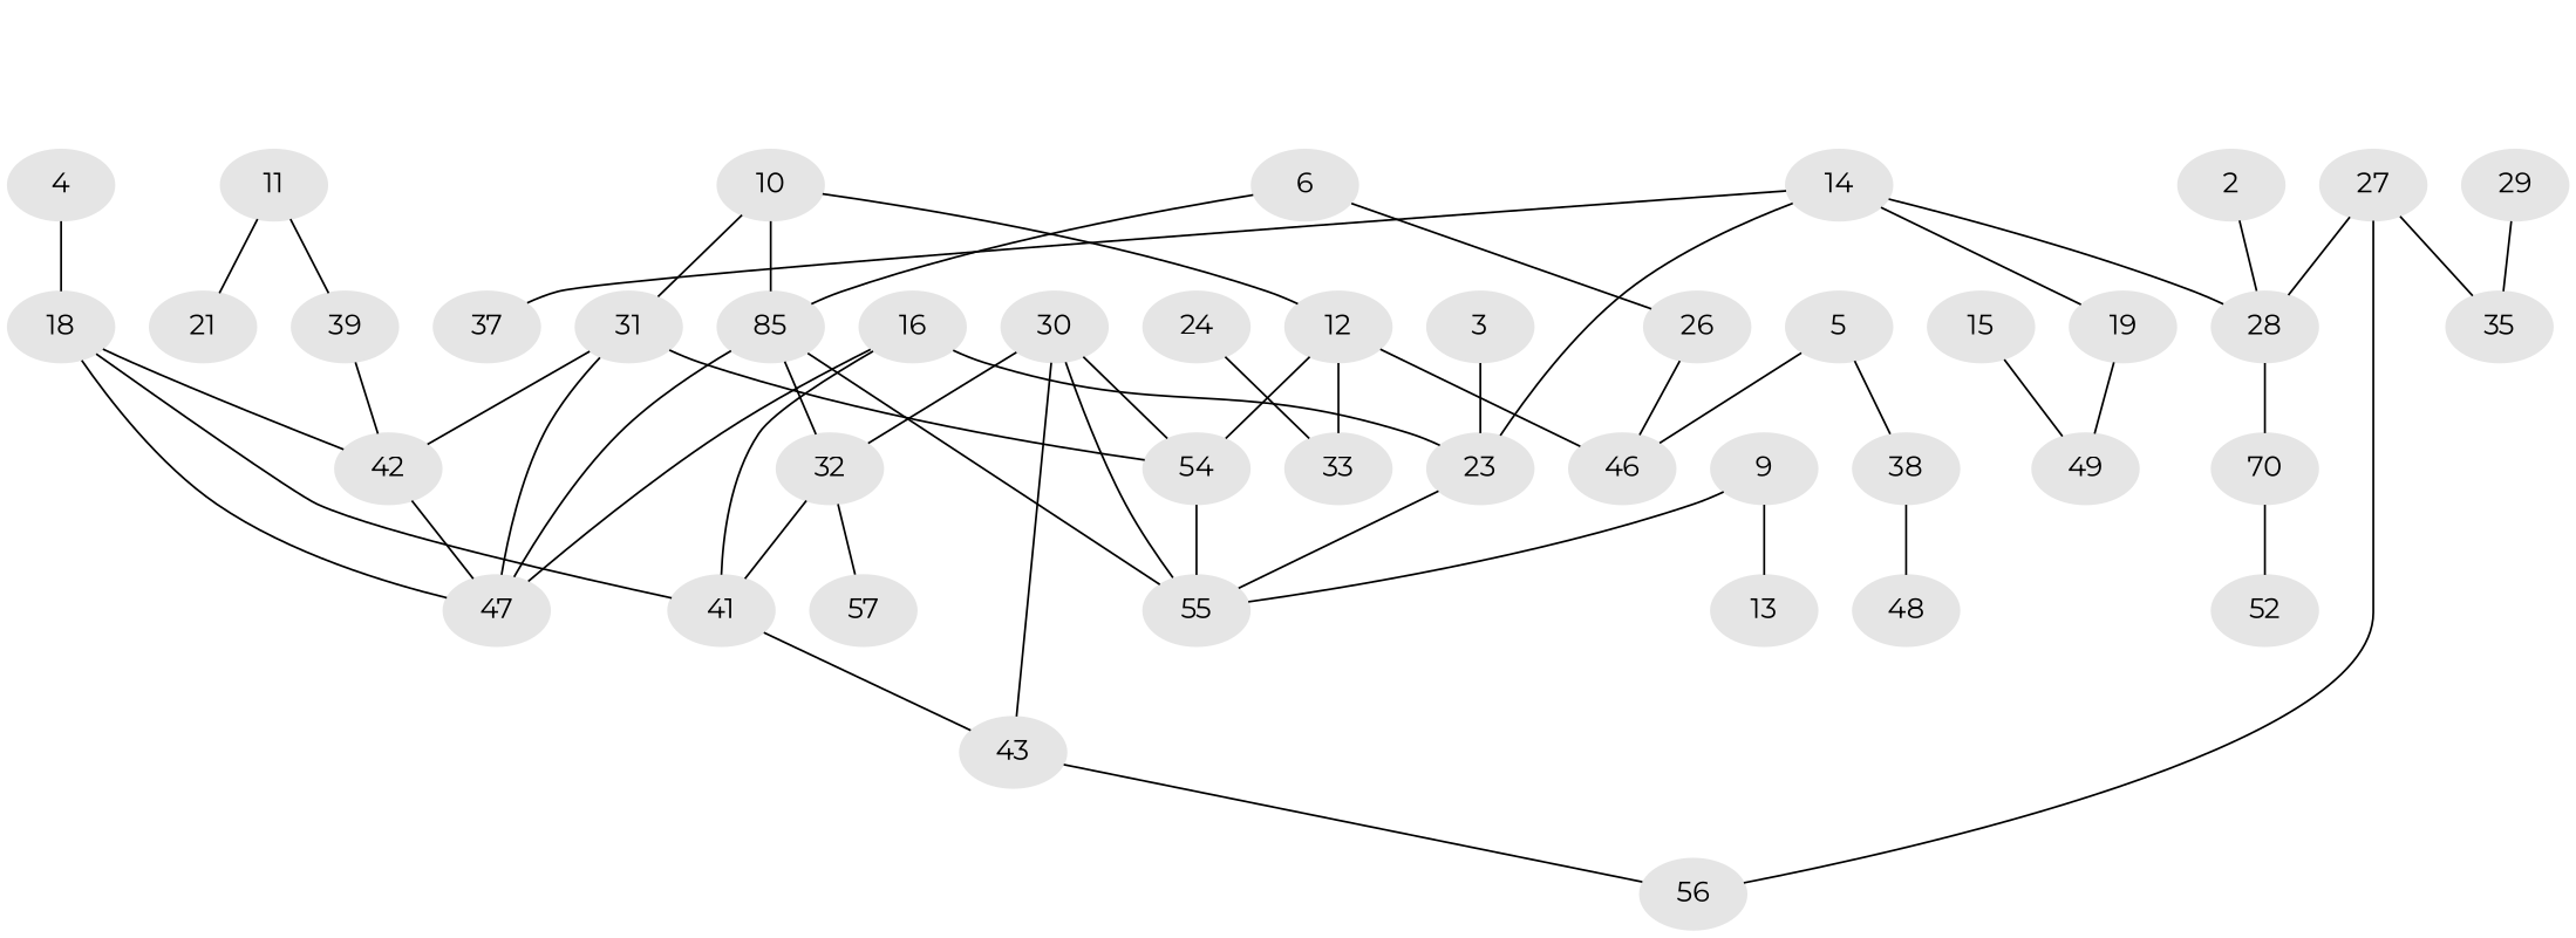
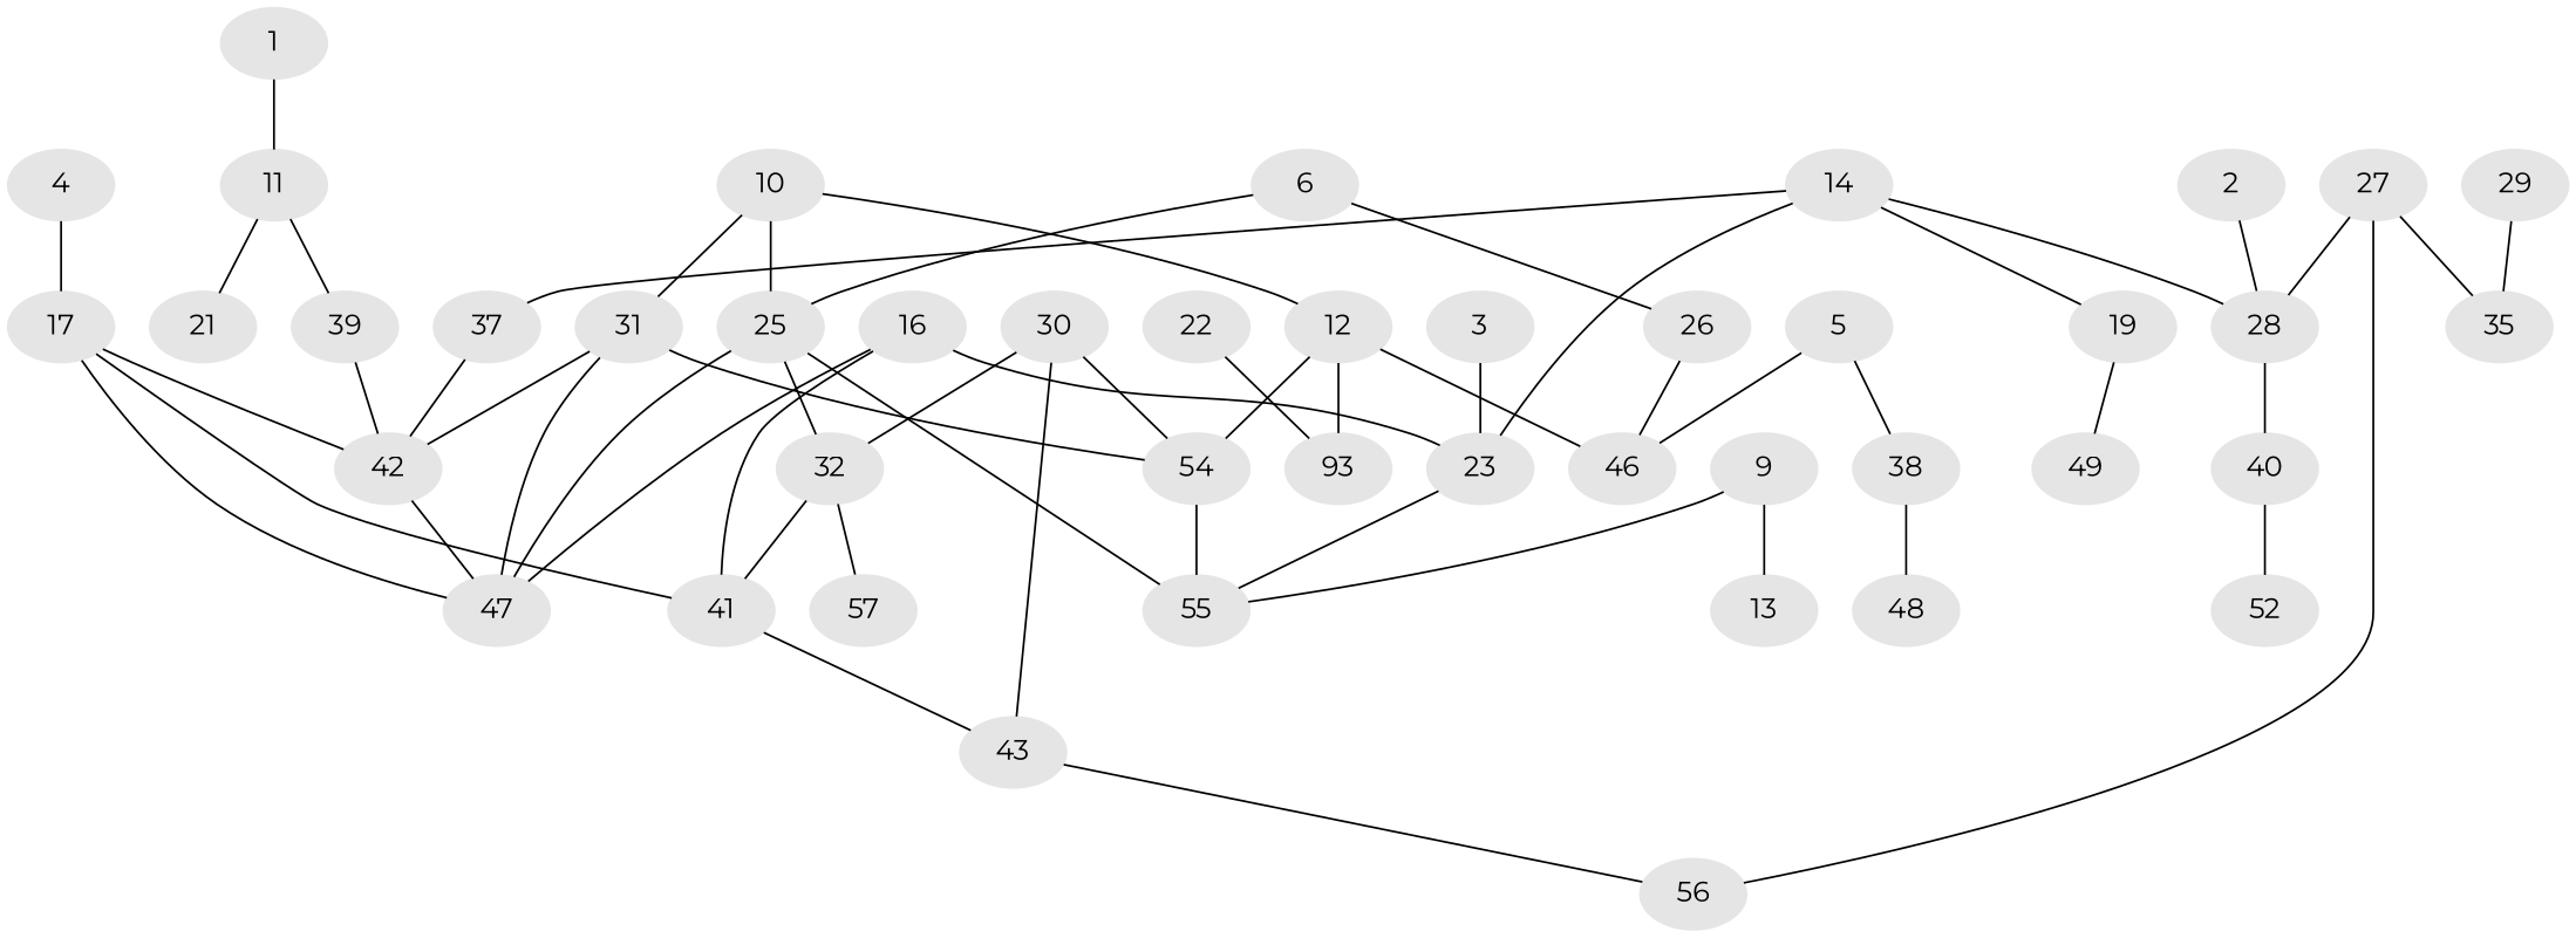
  graph {
    fontname=Montserrat
    node [color=gray90 fontname=Montserrat style=filled]
    edge [fontname=Montserrat weight=1.0]
+   1
    11
    21
    39
    2
    28
-   40 [label=70]
+   40
    3
    23
    55
    4
-   18
+   18 [label=17]
    41
    47
    42
    5
    38
    46
    48
    6
-   25 [label=85]
+   25
    26
    32
    9
    13
    10
    12
    31
-   33
+   33 [label=93]
    n30 [label=54]
    14
    19
    37
    49
-   15
    16
    43
-   22 [label=24]
+   22
    57
    29
    35
    27
    56
    52
    30
+   1 -- 11
    11 -- 21
    11 -- 39
    39 -- 42
    2 -- 28
    28 -- 40
    40 -- 52
    3 -- 23
    23 -- 55
    4 -- 18
    18 -- 41
    18 -- 47
    18 -- 42
    41 -- 43
    42 -- 47
    5 -- 38 [weight=2.0]
    5 -- 46
    38 -- 48
    6 -- 25
    6 -- 26
    25 -- 55
    25 -- 47
    25 -- 32
    26 -- 46
    32 -- 41
    32 -- 57
    9 -- 55
    9 -- 13
    10 -- 25
    10 -- 12
    10 -- 31
    12 -- 46
    12 -- 33 [weight=2.0]
    12 -- n30
    31 -- 47 [weight=2.0]
    31 -- 42
    31 -- n30
    n30 -- 55
    14 -- 28
    14 -- 23
    14 -- 19
    14 -- 37
    19 -- 49
-   15 -- 49
+   37 -- 42 [weight=3.0]
    16 -- 23 [weight=2.0]
    16 -- 41
    16 -- 47
    43 -- 56
    22 -- 33
    29 -- 35
    27 -- 28
    27 -- 35
    27 -- 56
-   30 -- 55
    30 -- 32
    30 -- n30
    30 -- 43
  }
